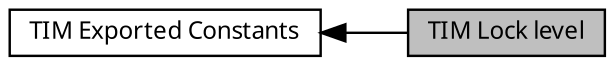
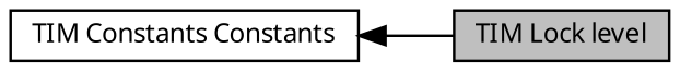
  digraph {
    rankdir=LR
    fontname="Noto Sans"
    node [color=black fontname="Noto Sans" fontsize=10 shape=box style=filled]
-   n1 [fillcolor=white height=0.2 label="TIM Exported Constants" width=0.4]
+   n1 [fillcolor=white height=0.2 label="TIM Constants Constants" width=0.4]
    n2 [fillcolor=grey75 fontcolor=black height=0.2 label="TIM Lock level" width=0.4]
    n1 -> n2 [dir=back fontname="Noto Sans" fontsize=10 labelfontname=Helvetica labelfontsize=10 shape=plaintext style=solid]
  }
